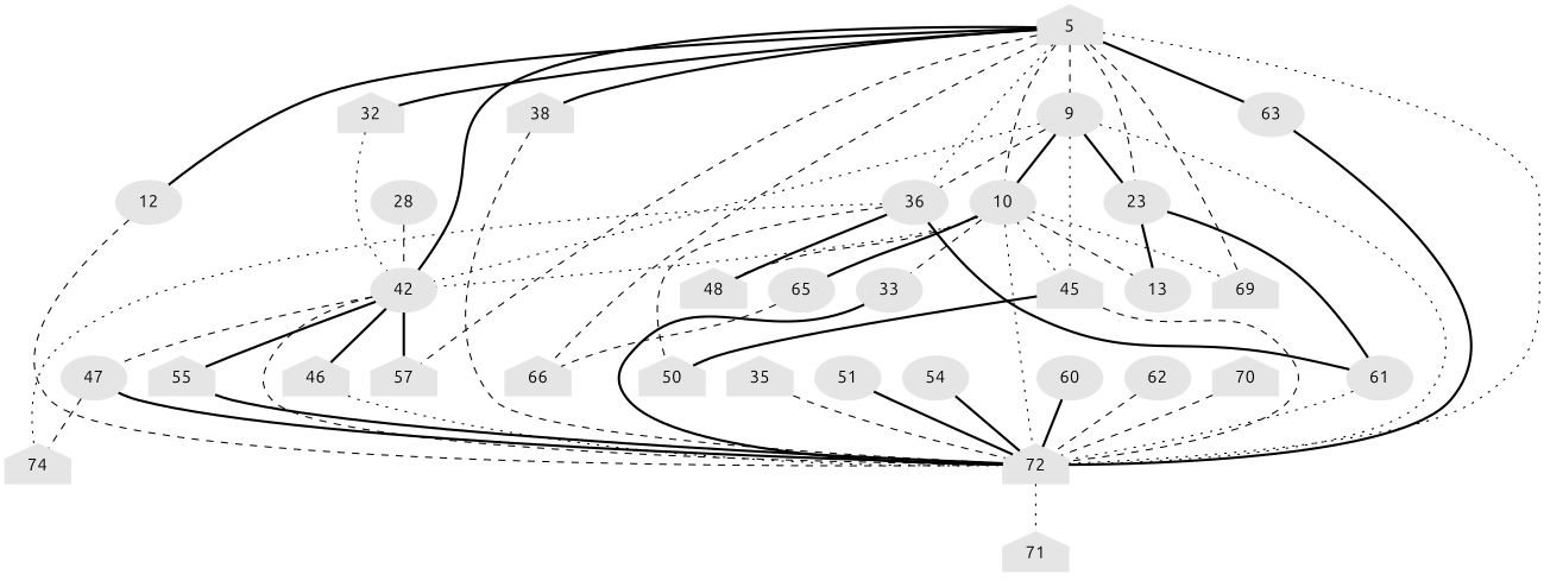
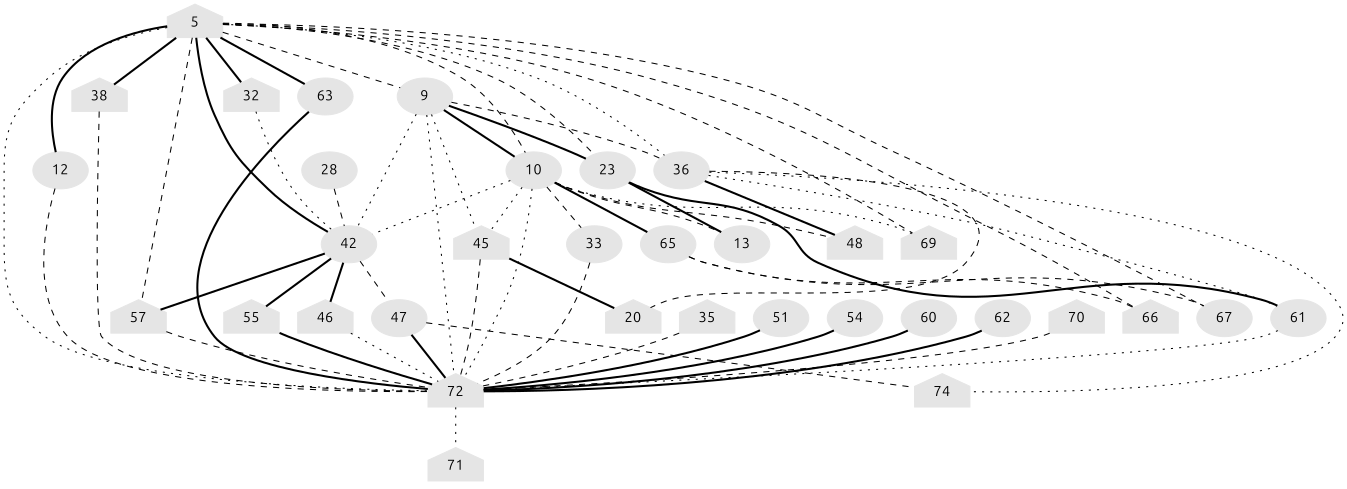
  graph {
    fontname=Ubuntu
    node [color=gray90 fontname=Ubuntu shape=ellipse style=filled]
    edge [fontname=Ubuntu style=dashed]
    5 [shape=house super="+3"]
    9 [super="+2"]
    10 [super="+1"]
    12
    23
    32 [shape=house]
    36 [super="+14+29+30"]
    38 [shape=house]
    42 [super="+21+7"]
    57 [shape=house]
    63 [super="+56"]
    66 [shape=house]
+   67
    69 [shape=house]
    72 [shape=house super="+31+58+18+71"]
    45 [shape=house super="+26+34"]
    13
    33
    48 [shape=house]
    65
    61 [super="+40+41"]
-   50 [shape=house]
+   50 [shape=house label=20]
    74 [shape=house]
    46 [shape=house]
    47 [super="+20"]
    55 [shape=house]
    n27 [label=71 shape=house]
    n28 [label=28]
    35 [shape=house]
    51
    54
    60
    62
    70 [shape=house]
    5 -- 9 [weight=4]
    5 -- 10 [weight=4]
    5 -- 12 [style=bold]
    5 -- 23
    5 -- 32 [style=bold]
    5 -- 36 [style=dotted weight=2]
    5 -- 38 [style=bold]
    5 -- 42 [style=bold weight=5]
    5 -- 57
    5 -- 63 [style=bold weight=2]
    5 -- 66
+   5 -- 67
    5 -- 69
    5 -- 72 [style=dotted weight=11]
    9 -- 10 [style=bold weight=4]
    9 -- 23 [style=bold]
    9 -- 36 [weight=3]
    9 -- 42 [style=dotted weight=4]
    9 -- 72 [style=dotted weight=7]
    9 -- 45 [style=dotted]
    10 -- 42 [style=dotted weight=5]
    10 -- 69 [style=dotted]
    10 -- 72 [style=dotted weight=10]
    10 -- 45 [style=dotted weight=2]
    10 -- 13
    10 -- 33
    10 -- 48
    10 -- 65 [style=bold weight=2]
    12 -- 72
    23 -- 13 [style=bold]
    23 -- 61 [style=bold]
    32 -- 42 [style=dotted]
    36 -- 48 [style=bold]
-   36 -- 61 [style=bold]
+   36 -- 61 [style=dotted]
    36 -- 50
    36 -- 74 [style=dotted]
    38 -- 72
    42 -- 57 [style=bold]
-   42 -- 72 [weight=6]
+   57 -- 72 [weight=6]
    42 -- 46 [style=bold]
    42 -- 47
    42 -- 55 [style=bold]
    63 -- 72 [style=bold]
    72 -- n27 [style=dotted]
    45 -- 72
    45 -- 50 [style=bold]
-   33 -- 72 [style=bold]
+   33 -- 72
    65 -- 66
+   65 -- 67
    61 -- 72 [style=dotted weight=3]
    46 -- 72 [style=dotted]
    47 -- 72 [style=bold weight=2]
    47 -- 74
    55 -- 72 [style=bold]
    n28 -- 42
    35 -- 72 [weight=2]
    51 -- 72 [style=bold weight=2]
    54 -- 72 [style=bold weight=2]
    60 -- 72 [style=bold weight=2]
-   62 -- 72 [weight=2]
+   62 -- 72 [style=bold weight=2]
    70 -- 72 [weight=2]
  }
